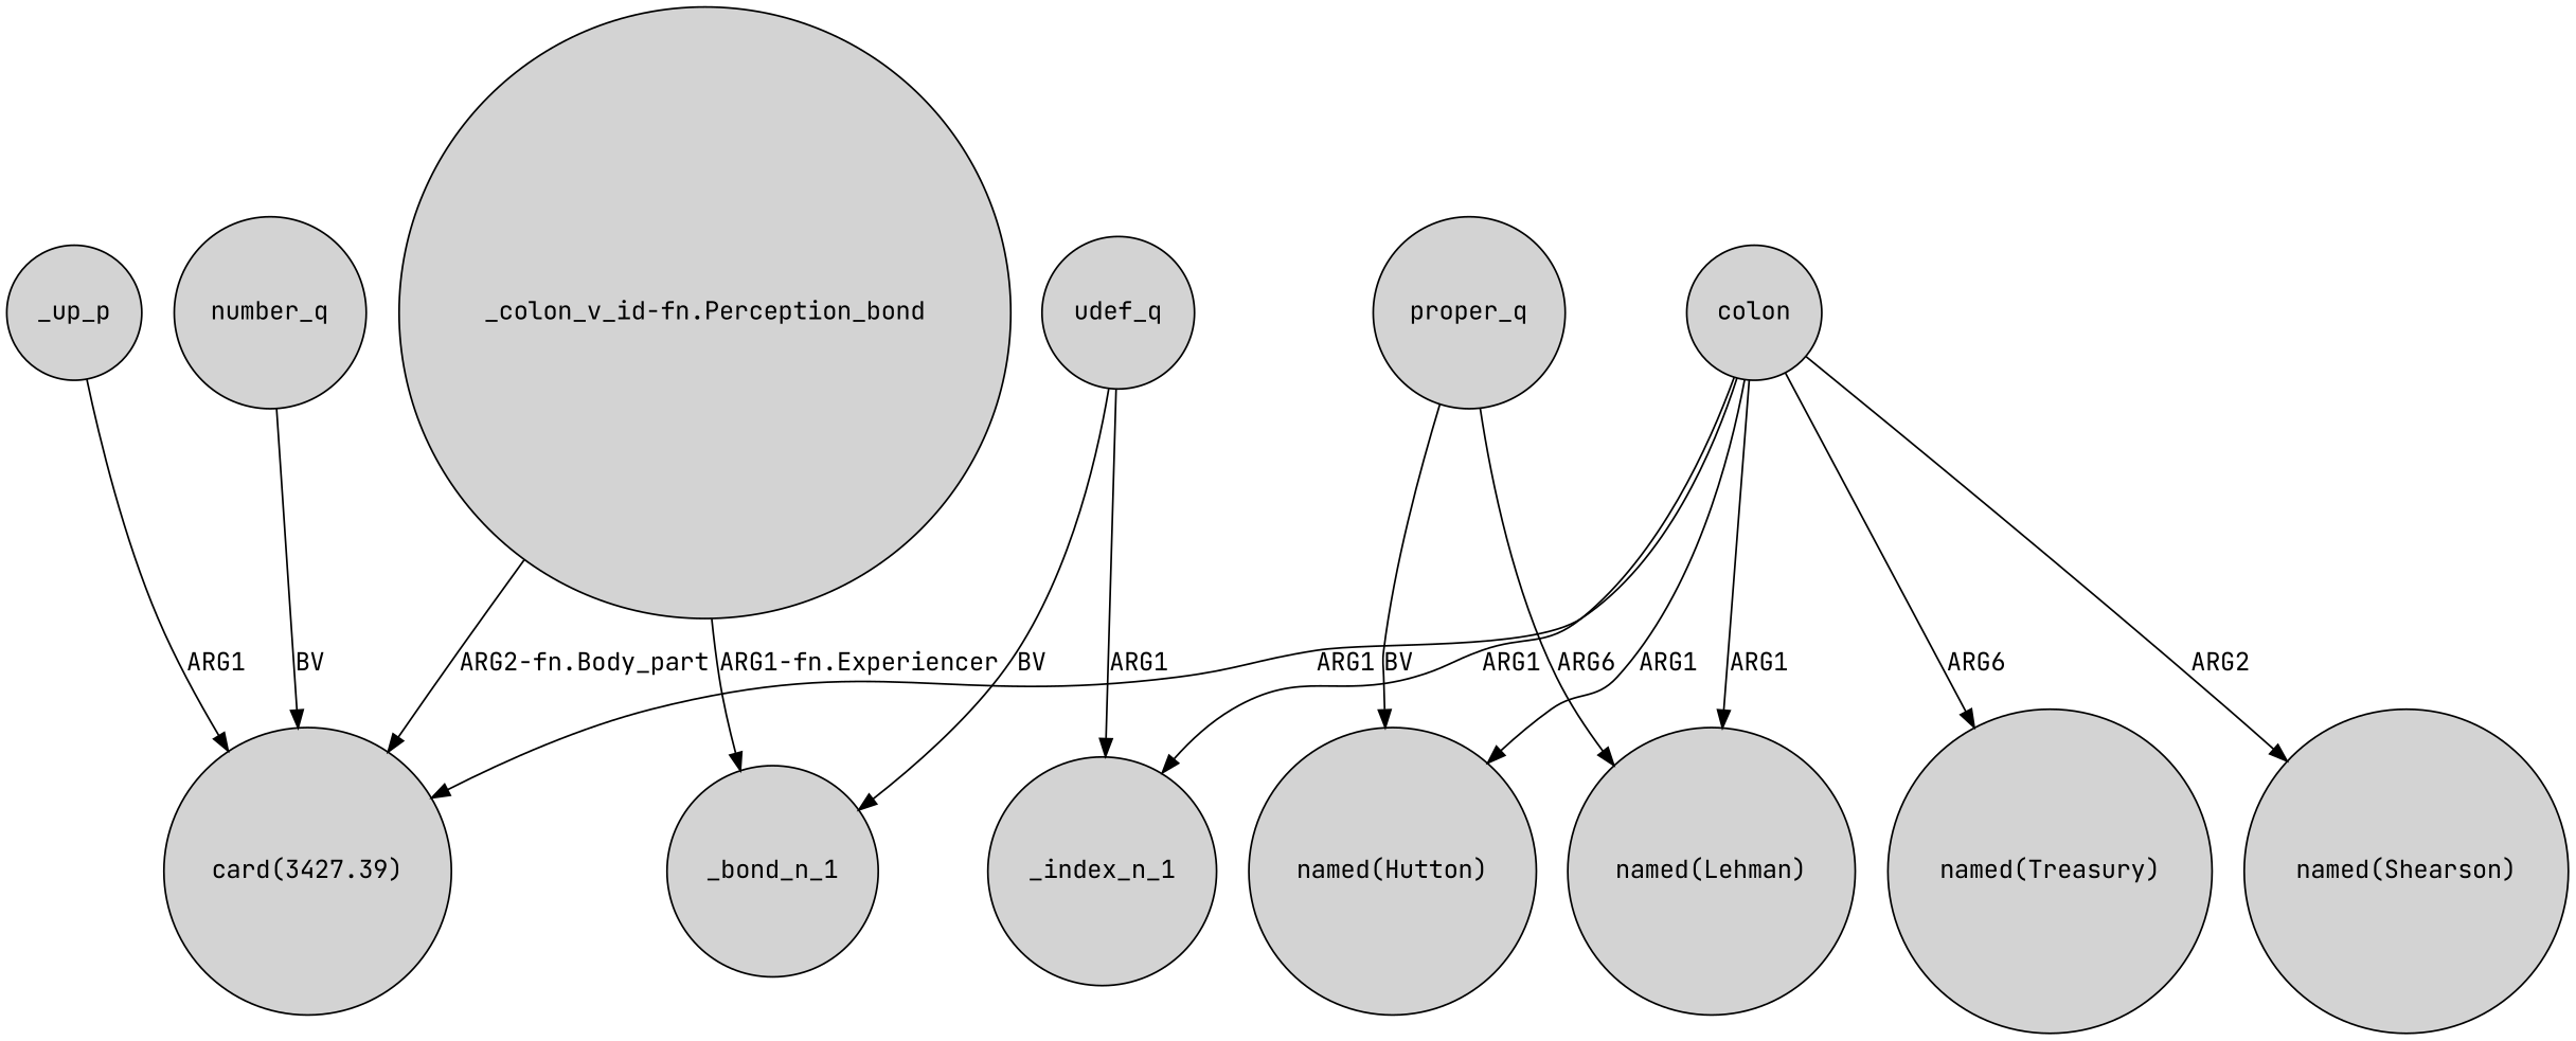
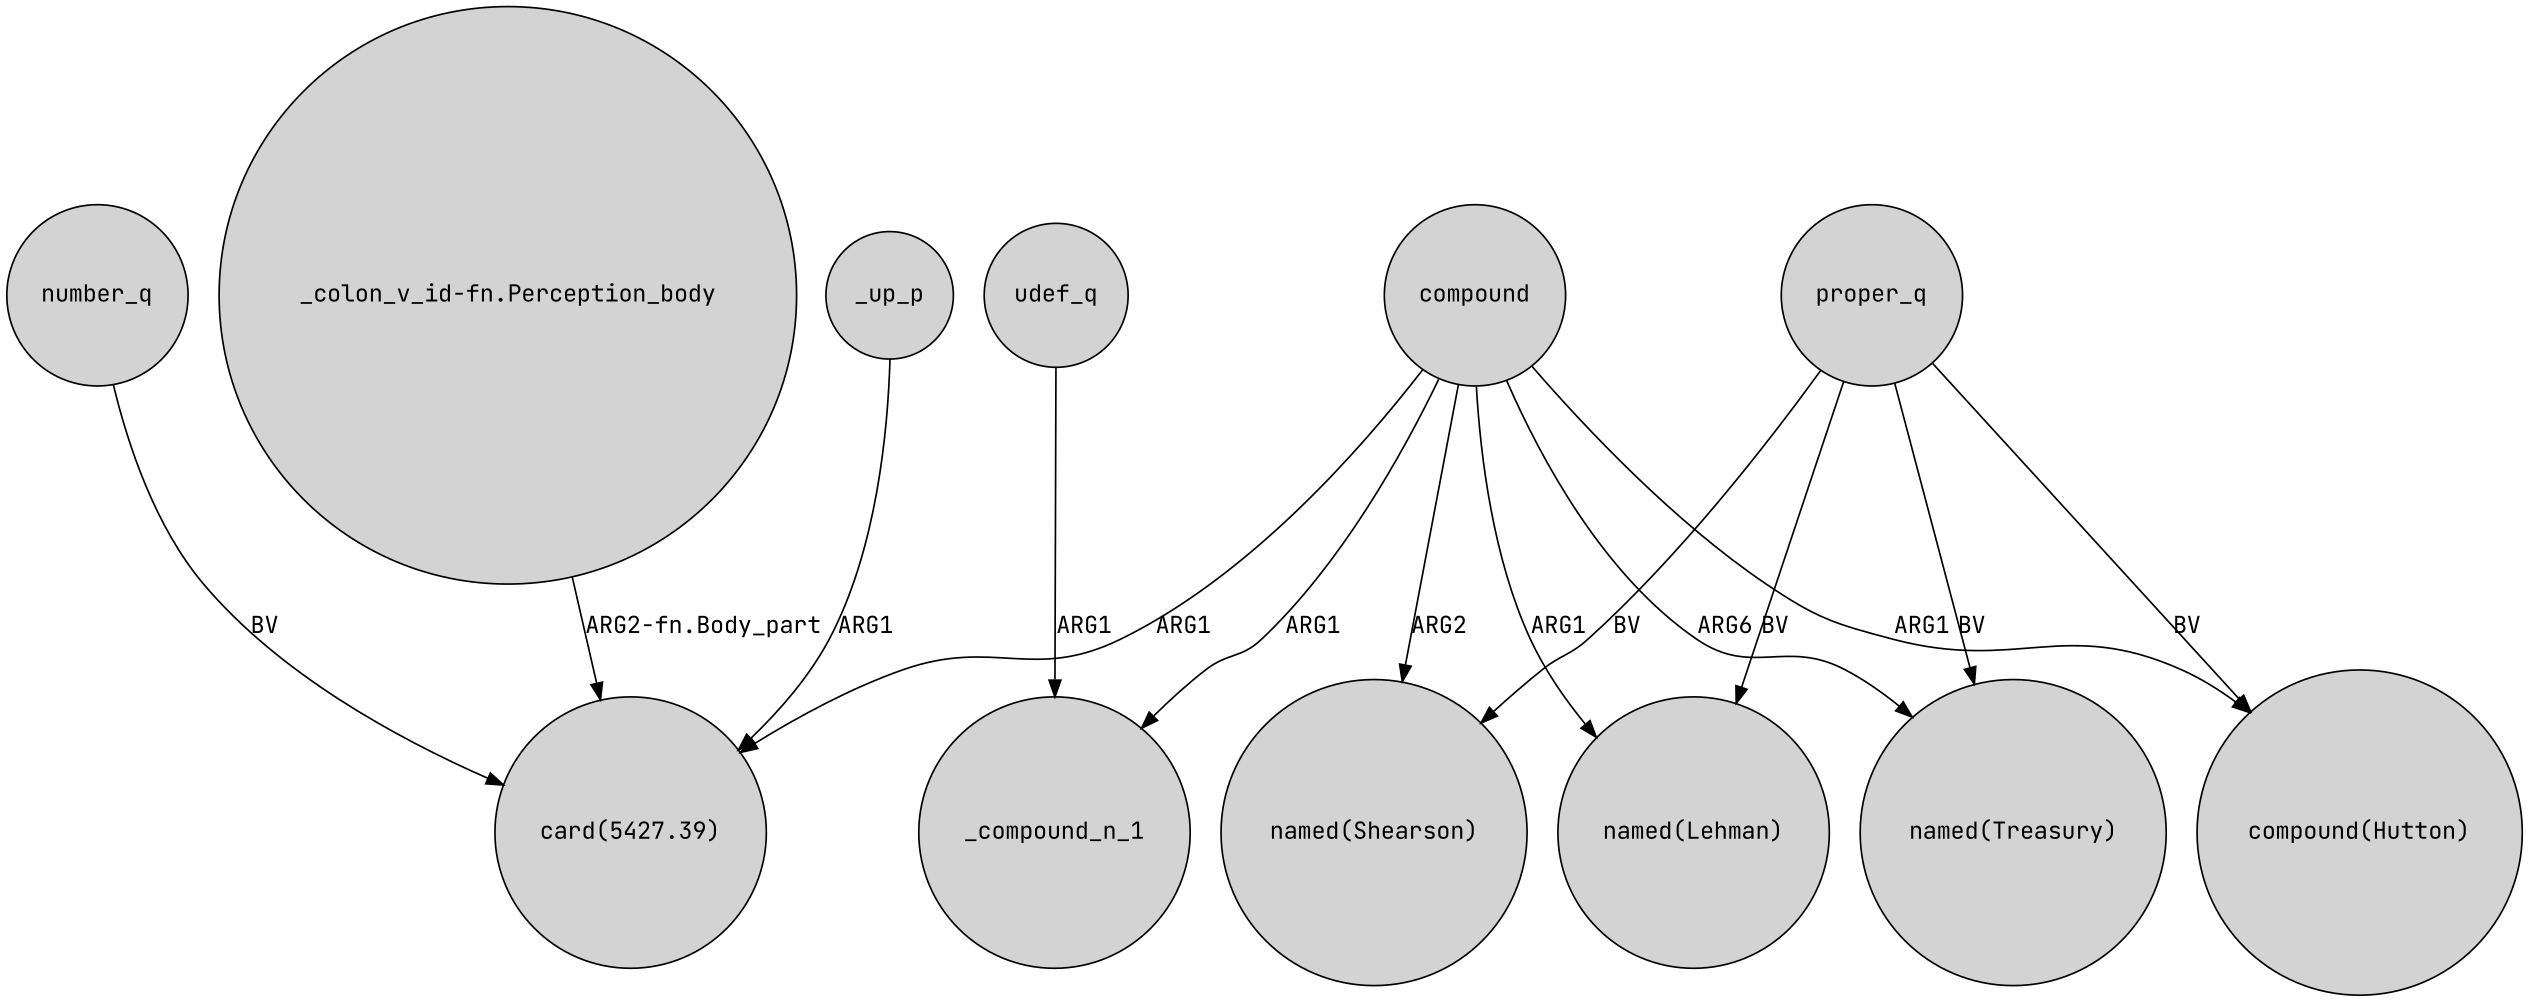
  digraph {
    fontname="JetBrains Mono"
    node [fontname="JetBrains Mono" shape=circle style=filled]
    edge [fontname="JetBrains Mono"]
-   compound [label=colon]
-   "card(3427.39)"
-   _index_n_1
-   "named(Hutton)"
+   compound
+   "card(3427.39)" [label="card(5427.39)"]
+   _index_n_1 [label=_compound_n_1]
+   "named(Hutton)" [label="compound(Hutton)"]
    "named(Treasury)"
    "named(Lehman)"
    "named(Shearson)"
    udef_q
-   _bond_n_1
    proper_q
    number_q
-   "_colon_v_id-fn.Perception_body" [label="_colon_v_id-fn.Perception_bond"]
+   "_colon_v_id-fn.Perception_body"
    _up_p
    compound -> "card(3427.39)" [label=ARG1]
    compound -> _index_n_1 [label=ARG1]
    compound -> "named(Hutton)" [label=ARG1]
    compound -> "named(Treasury)" [label=ARG6]
    compound -> "named(Lehman)" [label=ARG1]
    compound -> "named(Shearson)" [label=ARG2]
    udef_q -> _index_n_1 [label=ARG1]
-   udef_q -> _bond_n_1 [label=BV]
    proper_q -> "named(Hutton)" [label=BV]
-   proper_q -> "named(Lehman)" [label=ARG6]
+   proper_q -> "named(Treasury)" [label=BV]
+   proper_q -> "named(Lehman)" [label=BV]
+   proper_q -> "named(Shearson)" [label=BV]
    number_q -> "card(3427.39)" [label=BV]
    "_colon_v_id-fn.Perception_body" -> "card(3427.39)" [label="ARG2-fn.Body_part"]
-   "_colon_v_id-fn.Perception_body" -> _bond_n_1 [label="ARG1-fn.Experiencer"]
    _up_p -> "card(3427.39)" [label=ARG1]
  }
